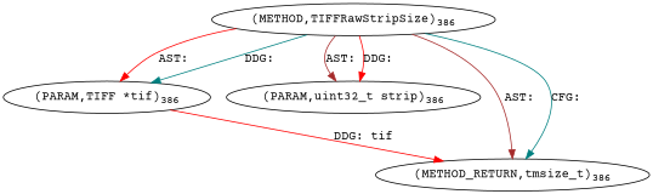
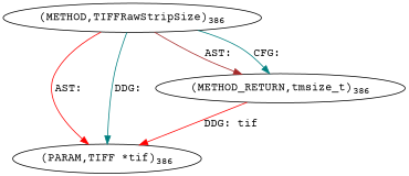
  digraph {
    fontname="Courier Prime"
    node [fontname="Courier Prime"]
    edge [color=red fontname="Courier Prime"]
    n1 [label=<(METHOD,TIFFRawStripSize)<SUB>386</SUB>>]
    n2 [label=<(PARAM,TIFF *tif)<SUB>386</SUB>>]
-   n3 [label=<(PARAM,uint32_t strip)<SUB>386</SUB>>]
    n4 [label=<(METHOD_RETURN,tmsize_t)<SUB>386</SUB>>]
    n1 -> n2 [label="AST: "]
    n1 -> n2 [color=teal label="DDG: "]
-   n1 -> n3 [color=brown label="AST: "]
-   n1 -> n3 [label="DDG: "]
    n1 -> n4 [color=brown label="AST: "]
    n1 -> n4 [color=teal label="CFG: "]
-   n2 -> n4 [label="DDG: tif"]
+   n4 -> n2 [label="DDG: tif"]
  }
